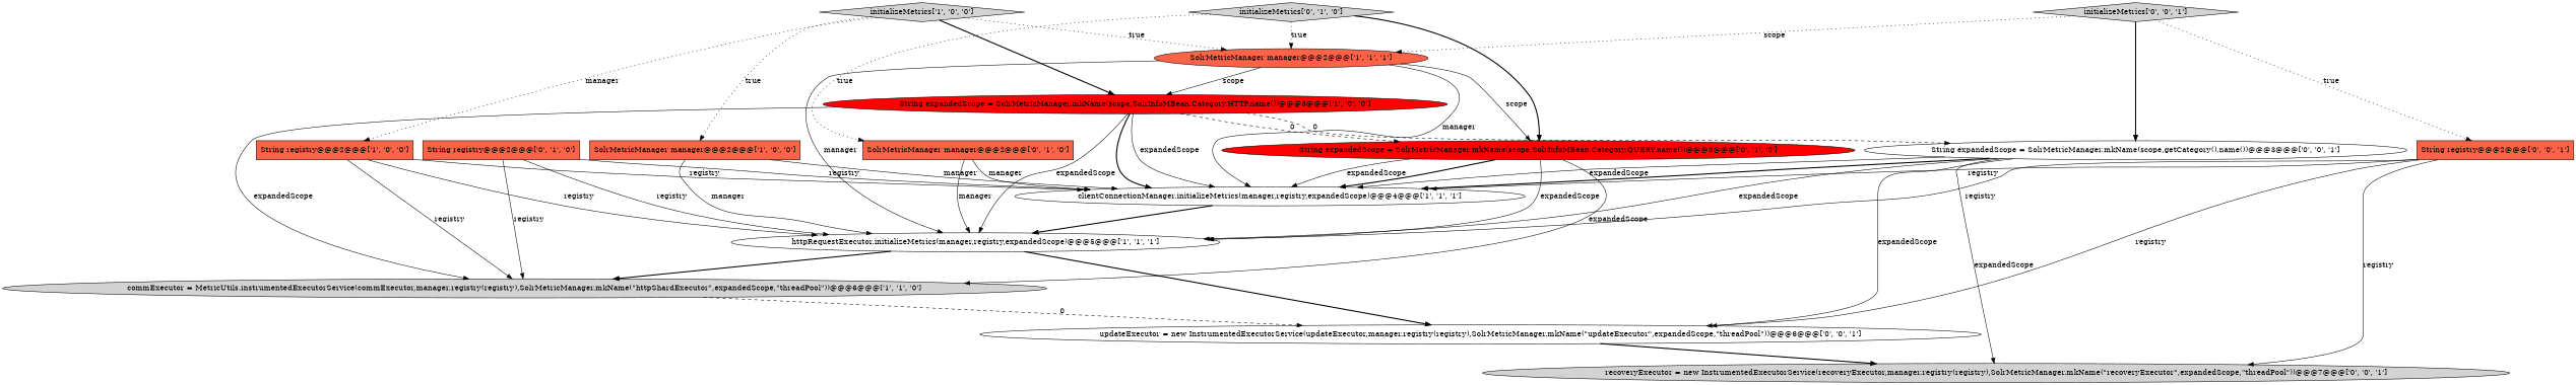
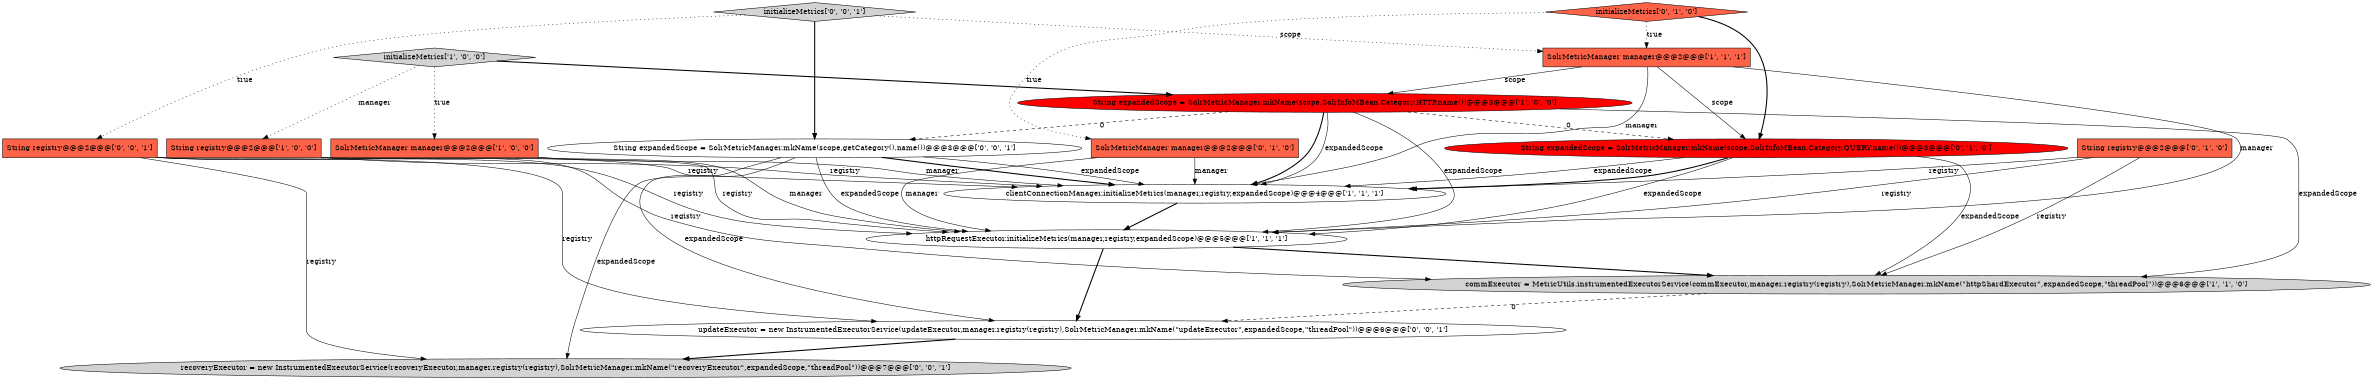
  digraph {
    node [fillcolor=tomato shape=ellipse style=filled]
    edge [style=solid]
    n1 [fillcolor=white label="String expandedScope = SolrMetricManager.mkName(scope,getCategory().name())@@@3@@@['0', '0', '1']"]
    n2 [fillcolor=white label="httpRequestExecutor.initializeMetrics(manager,registry,expandedScope)@@@5@@@['1', '1', '1']"]
    n3 [fillcolor=white label="updateExecutor = new InstrumentedExecutorService(updateExecutor,manager.registry(registry),SolrMetricManager.mkName(\"updateExecutor\",expandedScope,\"threadPool\"))@@@6@@@['0', '0', '1']"]
    n4 [fillcolor=lightgray label="recoveryExecutor = new InstrumentedExecutorService(recoveryExecutor,manager.registry(registry),SolrMetricManager.mkName(\"recoveryExecutor\",expandedScope,\"threadPool\"))@@@7@@@['0', '0', '1']"]
    n5 [fillcolor=white label="clientConnectionManager.initializeMetrics(manager,registry,expandedScope)@@@4@@@['1', '1', '1']"]
    n6 [fillcolor=lightgray label="commExecutor = MetricUtils.instrumentedExecutorService(commExecutor,manager.registry(registry),SolrMetricManager.mkName(\"httpShardExecutor\",expandedScope,\"threadPool\"))@@@6@@@['1', '1', '0']"]
    n7 [label="SolrMetricManager manager@@@2@@@['0', '1', '0']" shape=box]
    n8 [fillcolor=red label="String expandedScope = SolrMetricManager.mkName(scope,SolrInfoMBean.Category.HTTP.name())@@@3@@@['1', '0', '0']"]
    n9 [fillcolor=red label="String expandedScope = SolrMetricManager.mkName(scope,SolrInfoMBean.Category.QUERY.name())@@@3@@@['0', '1', '0']"]
-   n10 [label="SolrMetricManager manager@@@2@@@['1', '1', '1']"]
+   n10 [label="SolrMetricManager manager@@@2@@@['1', '1', '1']" shape=box]
    n11 [fillcolor=lightgray label="initializeMetrics['0', '0', '1']" shape=diamond]
    n12 [label="String registry@@@2@@@['0', '0', '1']" shape=box]
    n13 [fillcolor=lightgray label="initializeMetrics['1', '0', '0']" shape=diamond]
    n14 [label="SolrMetricManager manager@@@2@@@['1', '0', '0']" shape=box]
    n15 [label="String registry@@@2@@@['1', '0', '0']" shape=box]
    n16 [label="String registry@@@2@@@['0', '1', '0']" shape=box]
-   n17 [fillcolor=lightgray label="initializeMetrics['0', '1', '0']" shape=diamond]
+   n17 [label="initializeMetrics['0', '1', '0']" shape=diamond]
    n1 -> n2 [label=expandedScope]
    n1 -> n3 [label=expandedScope]
    n1 -> n4 [label=expandedScope]
    n1 -> n5 [label=expandedScope]
    n1 -> n5 [style=bold]
    n2 -> n3 [style=bold]
    n2 -> n6 [style=bold]
    n3 -> n4 [style=bold]
    n5 -> n2 [style=bold]
    n6 -> n3 [label=0 style=dashed]
    n7 -> n2 [label=manager]
    n7 -> n5 [label=manager]
    n8 -> n1 [label=0 style=dashed]
    n8 -> n2 [label=expandedScope]
    n8 -> n5 [style=bold]
    n8 -> n5 [label=expandedScope]
    n8 -> n6 [label=expandedScope]
    n8 -> n9 [label=0 style=dashed]
    n9 -> n2 [label=expandedScope]
    n9 -> n5 [label=expandedScope]
    n9 -> n5 [style=bold]
    n9 -> n6 [label=expandedScope]
    n10 -> n2 [label=manager]
    n10 -> n5 [label=manager]
    n10 -> n8 [label=scope]
    n10 -> n9 [label=scope]
    n11 -> n1 [style=bold]
    n11 -> n10 [label=scope style=dotted]
    n11 -> n12 [label=true style=dotted]
    n12 -> n2 [label=registry]
    n12 -> n3 [label=registry]
    n12 -> n4 [label=registry]
    n12 -> n5 [label=registry]
    n13 -> n8 [style=bold]
-   n13 -> n10 [label=true style=dotted]
    n13 -> n14 [label=true style=dotted]
    n13 -> n15 [label=manager style=dotted]
    n14 -> n2 [label=manager]
    n14 -> n5 [label=manager]
    n15 -> n2 [label=registry]
    n15 -> n5 [label=registry]
    n15 -> n6 [label=registry]
    n16 -> n2 [label=registry]
    n16 -> n5 [label=registry]
    n16 -> n6 [label=registry]
    n17 -> n7 [label=true style=dotted]
    n17 -> n9 [style=bold]
    n17 -> n10 [label=true style=dotted]
  }
